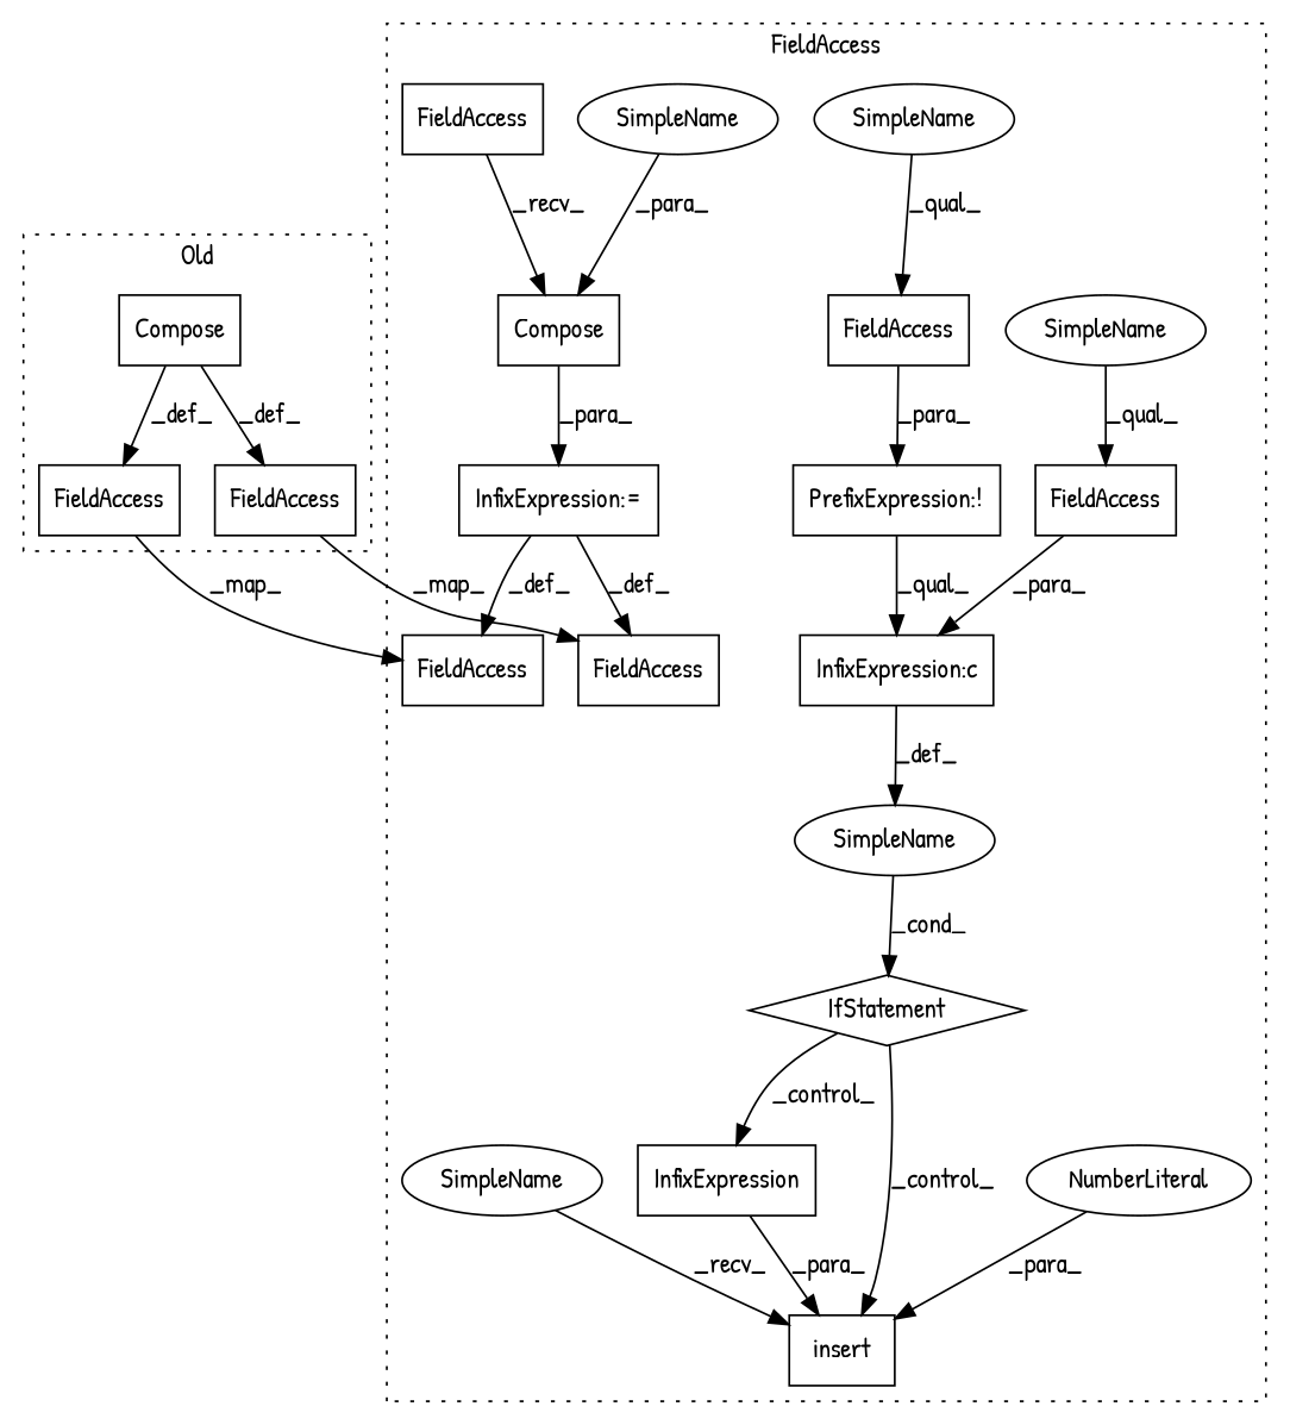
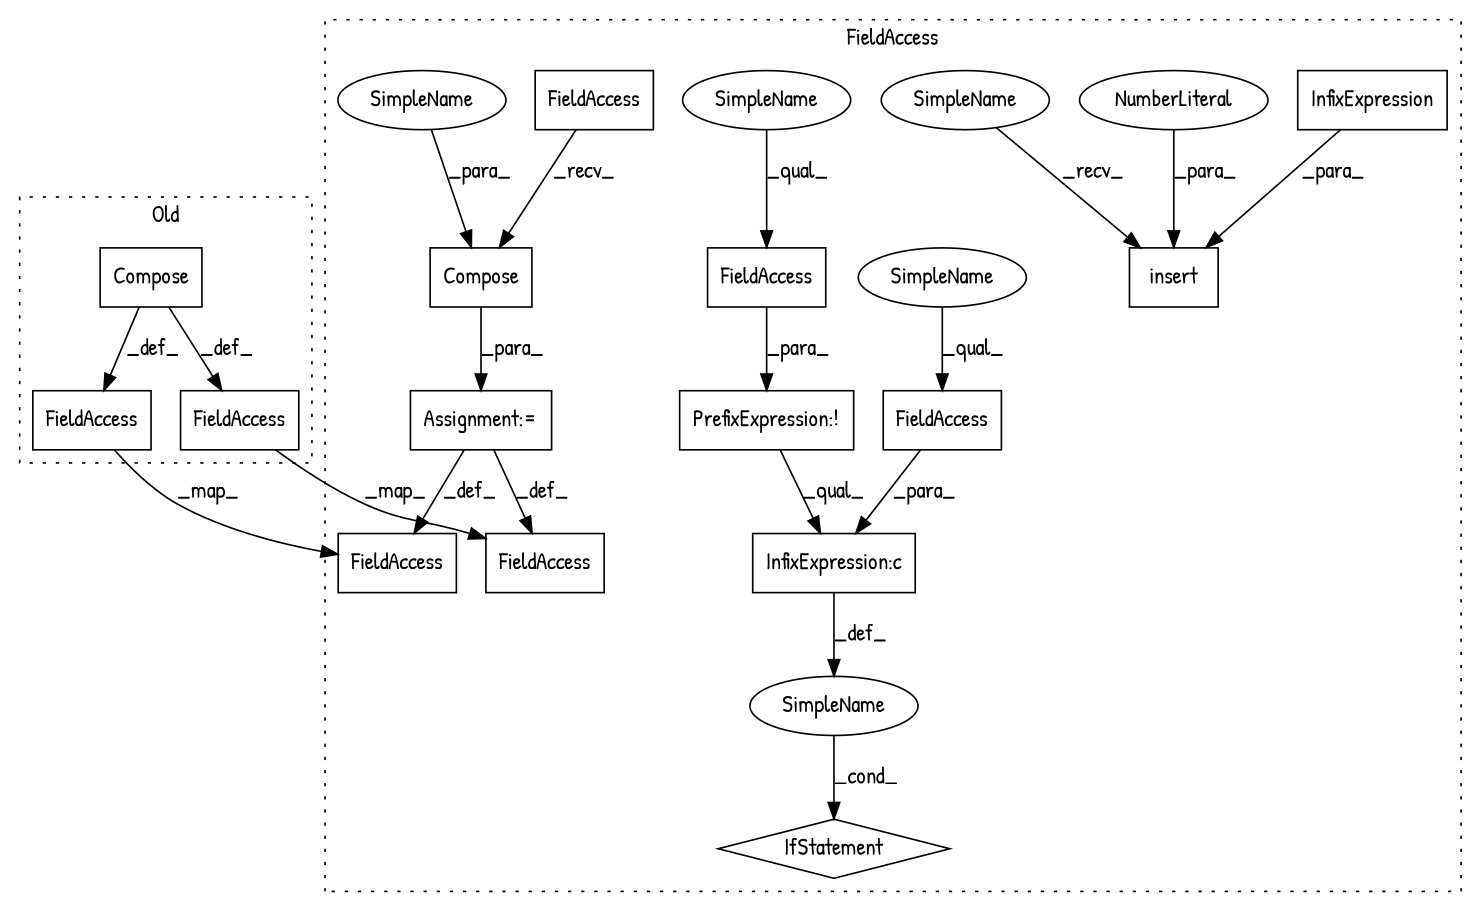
  digraph {
    fontname="Patrick Hand"
    node [a=22 fontname="Patrick Hand" l=1 s=2611 shape=box]
    edge [fontname="Patrick Hand"]
    n1 [a=32 l="8,1" label=Compose s="2322,2583"]
    n2 [l=14 label=FieldAccess s=3008]
    n3 [l=16 label=FieldAccess s=3068]
    n4 [a=32 l=22 label=InfixExpression s=2680]
    n5 [a=38 label="PrefixExpression:!" s=2610]
    n6 [a=27 l=4 label="InfixExpression:c" s=2606]
    n7 [l=11 label=FieldAccess]
    n8 [l=11 label=FieldAccess s=2595]
    n9 [a=42 label=SimpleName shape=ellipse l="" s=""]
    n10 [a=32 l="7,1" label=insert s="2648,2702"]
    n11 [a=32 l="8,1" label=Compose s="2748,2771"]
    n12 [a=34 label=NumberLiteral s=2655 shape=ellipse]
    n13 [l=11 label=FieldAccess s=2725]
    n14 [a=25 l="4,2" label=IfStatement s="2591,2622" shape=diamond]
-   n15 [a=7 label="InfixExpression:=" s=2724]
+   n15 [a=7 label="Assignment:=" s=2724]
    n16 [l=14 label=FieldAccess s=3196]
    n17 [l=16 label=FieldAccess s=3256]
    n18 [a=42 l=3 label=SimpleName shape=ellipse]
    n19 [a=42 l=3 label=SimpleName s=2595 shape=ellipse]
    n20 [a=42 l=15 label=SimpleName s=2756 shape=ellipse]
    n21 [a=42 l=15 label=SimpleName s=2632 shape=ellipse]
    subgraph cluster_1 {
      label=Old
      style=dotted
      n1
      n2
      n3
    }
    subgraph cluster_2 {
      label=FieldAccess
      style=dotted
      n4
      n5
      n6
      n7
      n8
      n9
      n10
      n11
      n12
      n13
      n14
      n15
      n16
      n17
      n18
      n19
      n20
      n21
    }
    n1 -> n2 [label=_def_]
    n1 -> n3 [label=_def_]
    n2 -> n16 [label=_map_]
    n3 -> n17 [label=_map_]
    n4 -> n10 [label=_para_]
    n5 -> n6 [label=_qual_]
    n6 -> n9 [label=_def_]
    n7 -> n5 [label=_para_]
    n8 -> n6 [label=_para_]
    n9 -> n14 [label=_cond_]
    n11 -> n15 [label=_para_]
    n12 -> n10 [label=_para_]
    n13 -> n11 [label=_recv_]
-   n14 -> n4 [label=_control_]
-   n14 -> n10 [label=_control_]
    n15 -> n16 [label=_def_]
    n15 -> n17 [label=_def_]
    n18 -> n7 [label=_qual_]
    n19 -> n8 [label=_qual_]
    n20 -> n11 [label=_para_]
    n21 -> n10 [label=_recv_]
  }
